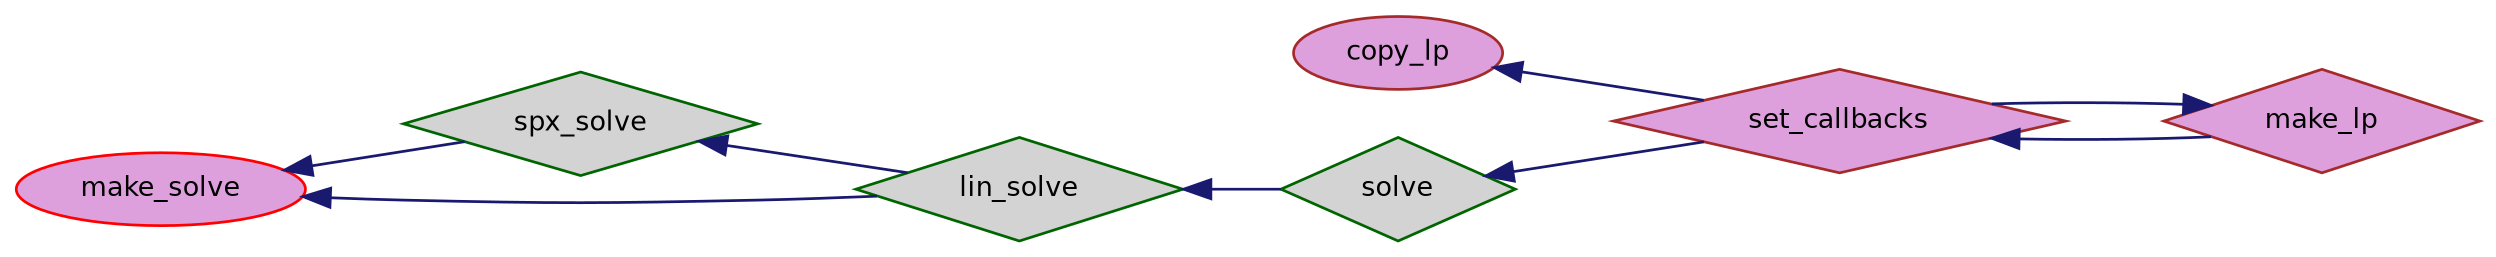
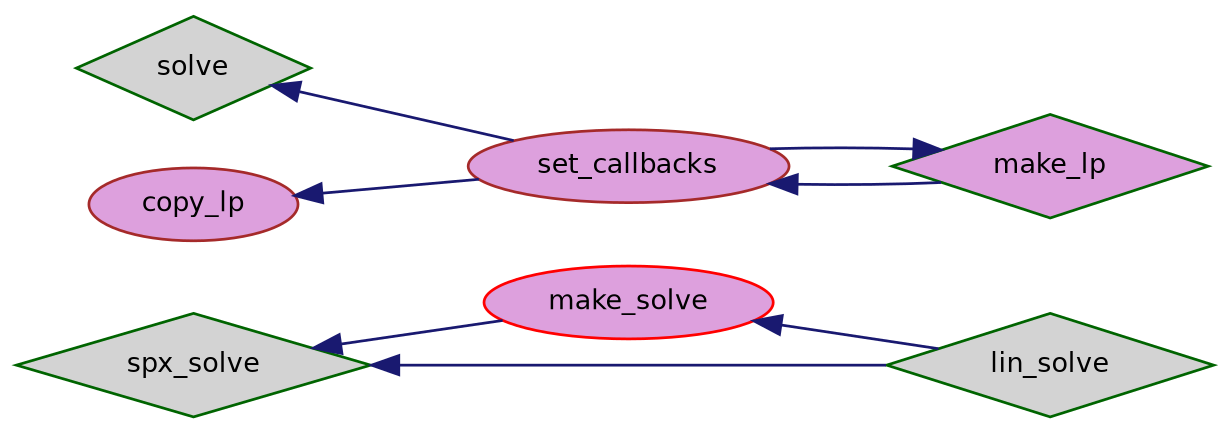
  digraph {
    rankdir=LR
    node [color=darkgreen fillcolor=plum fontname=Helvetica fontsize=10 shape=diamond style=filled]
    edge [color=midnightblue dir=back fontname=Helvetica fontsize=10 labelfontname=Helvetica labelfontsize=10 style=solid]
    n1 [fillcolor=lightgrey fontcolor=black height=0.2 label=spx_solve width=0.4]
    n2 [color=red height=0.2 label=make_solve shape=ellipse width=0.4]
    n3 [fillcolor=lightgrey height=0.2 label=lin_solve width=0.4]
    n4 [fillcolor=lightgrey height=0.2 label=solve width=0.4]
-   n5 [color=brown height=0.2 label=set_callbacks width=0.4]
-   n6 [color=brown height=0.2 label=make_lp width=0.4]
+   n5 [color=brown height=0.2 label=set_callbacks shape=ellipse width=0.4]
+   n6 [height=0.2 label=make_lp width=0.4]
    n7 [color=brown height=0.2 label=copy_lp shape=ellipse width=0.4]
-   n2 -> n1
+   n1 -> n2
    n1 -> n3
    n2 -> n3
-   n3 -> n4
    n4 -> n5
    n5 -> n6
    n6 -> n5
    n7 -> n5
  }
